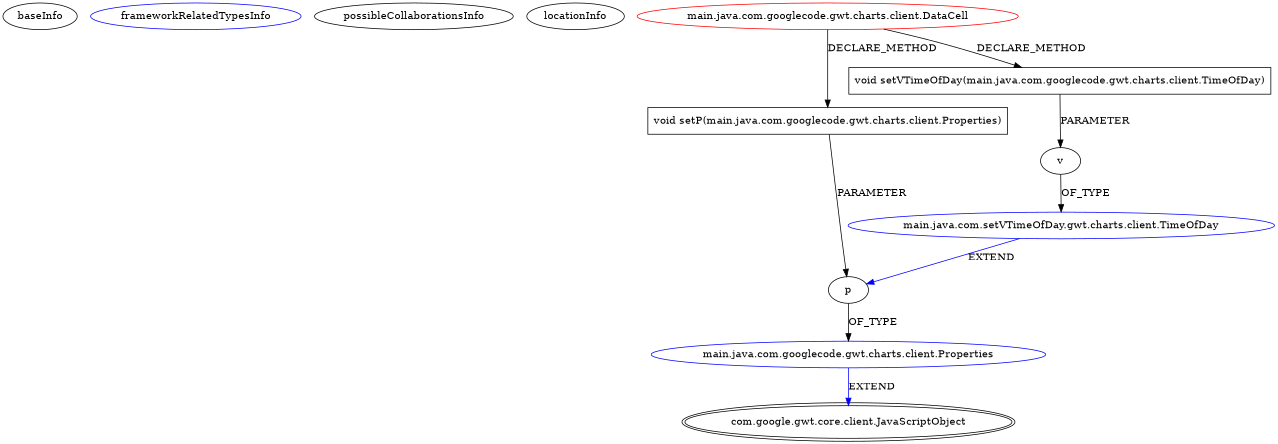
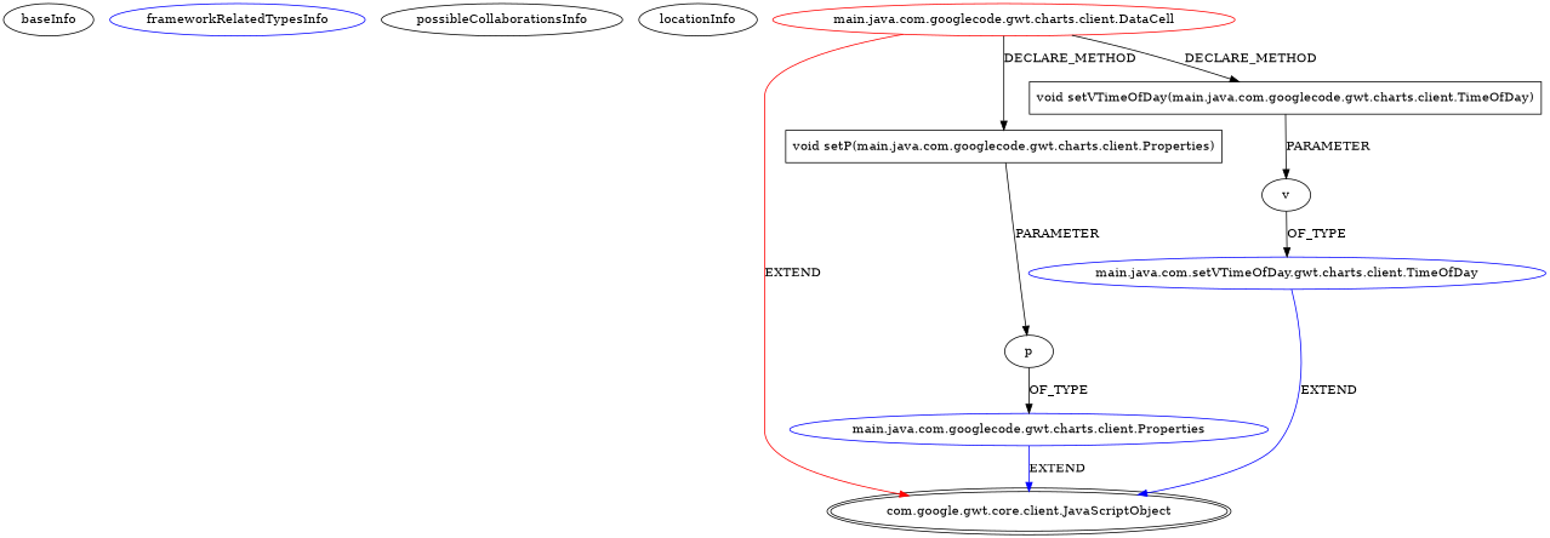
  digraph {
    node [isFrameworkType=false]
    baseInfo [category=extension_graph graphId=3220 isAnonymous=false possibleRelation=true isFrameworkType=""]
    frameworkRelatedTypesInfo [0="com.google.gwt.core.client.JavaScriptObject" color=blue isFrameworkType=""]
    possibleCollaborationsInfo [0="3220~CLIENT_METHOD_DECLARATION-PARAMETER_DECLARATION-~com.google.gwt.core.client.JavaScriptObject ~com.google.gwt.core.client.JavaScriptObject ~false~false" isFrameworkType=""]
    locationInfo [contextSignature=DataCell filePath="/jnorthrup-gwt-charts/gwt-charts-master/gwt-charts/src/main/java/com/googlecode/gwt/charts/client/DataCell.java" graphId=3220 projectName="jnorthrup-gwt-charts" isFrameworkType=""]
    n5 [color=red label="main.java.com.googlecode.gwt.charts.client.DataCell" vertexType=ROOT_CLIENT_CLASS_DECLARATION]
    n6 [isFrameworkType=true label="com.google.gwt.core.client.JavaScriptObject" peripheries=2 vertexType=FRAMEWORK_CLASS_TYPE]
    n7 [label="void setP(main.java.com.googlecode.gwt.charts.client.Properties)" shape=box vertexType=CLIENT_METHOD_DECLARATION]
    n8 [label="void setVTimeOfDay(main.java.com.googlecode.gwt.charts.client.TimeOfDay)" shape=box vertexType=CLIENT_METHOD_DECLARATION]
    n9 [label=p vertexType=PARAMETER_DECLARATION]
    n10 [label=v vertexType=PARAMETER_DECLARATION]
    n11 [color=blue label="main.java.com.googlecode.gwt.charts.client.Properties" vertexType=REFERENCE_CLIENT_CLASS_DECLARATION]
    n12 [color=blue label="main.java.com.setVTimeOfDay.gwt.charts.client.TimeOfDay" vertexType=REFERENCE_CLIENT_CLASS_DECLARATION]
+   n5 -> n6 [color=red label=EXTEND]
    n5 -> n7 [label=DECLARE_METHOD]
    n5 -> n8 [label=DECLARE_METHOD]
    n7 -> n9 [label=PARAMETER]
    n8 -> n10 [label=PARAMETER]
    n9 -> n11 [label=OF_TYPE]
    n10 -> n12 [label=OF_TYPE]
    n11 -> n6 [color=blue label=EXTEND]
-   n12 -> n9 [color=blue label=EXTEND]
+   n12 -> n6 [color=blue label=EXTEND]
  }
